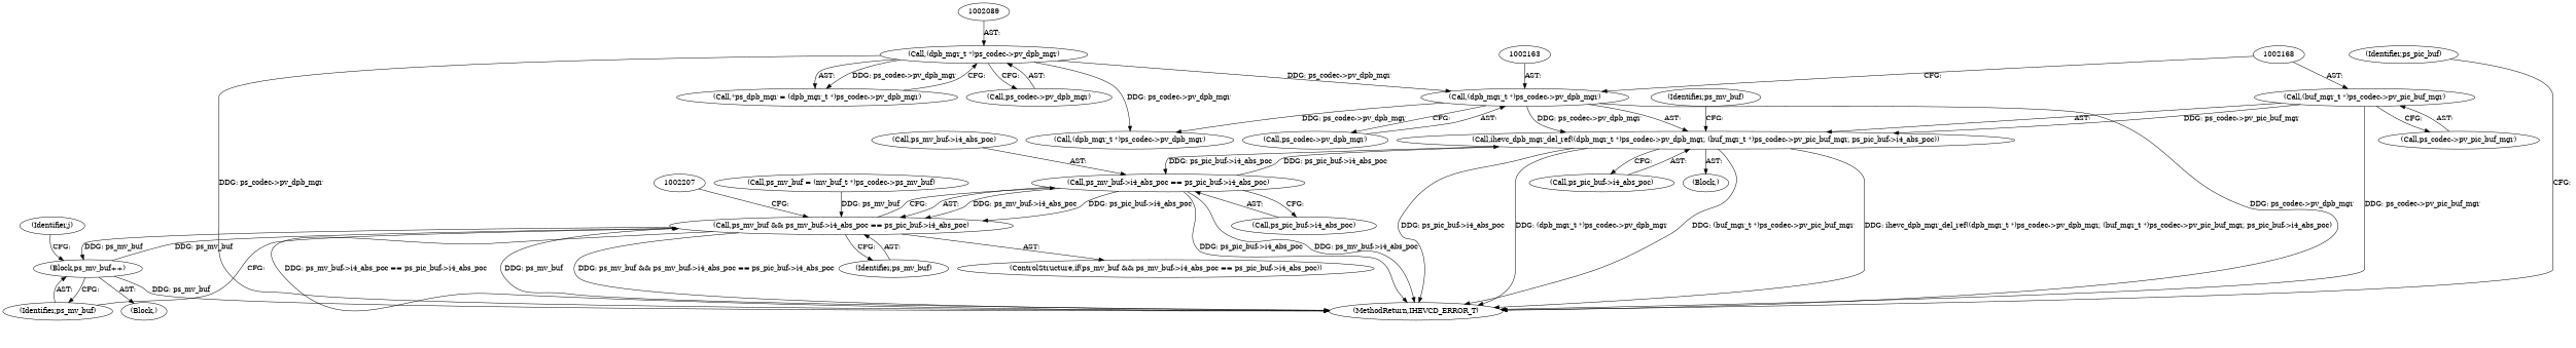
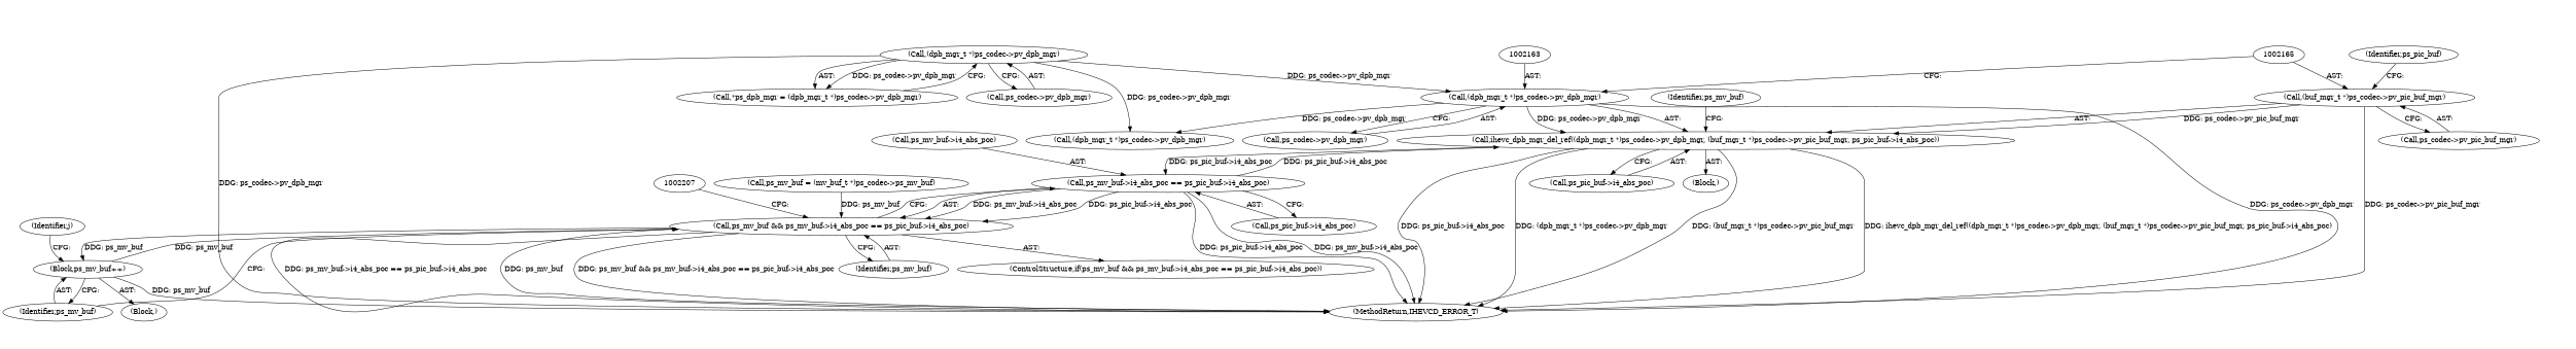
  digraph {
    n1 [label="(Call,ihevc_dpb_mgr_del_ref((dpb_mgr_t *)ps_codec->pv_dpb_mgr, (buf_mgr_t *)ps_codec->pv_pic_buf_mgr, ps_pic_buf->i4_abs_poc))"]
    n2 [label="(Call,ps_mv_buf->i4_abs_poc == ps_pic_buf->i4_abs_poc)"]
    n3 [label="(Call,ps_pic_buf->i4_abs_poc)"]
    n4 [label="(MethodReturn,IHEVCD_ERROR_T)"]
    n5 [label="(Block,)"]
    n6 [label="(Call,ps_mv_buf && ps_mv_buf->i4_abs_poc == ps_pic_buf->i4_abs_poc)"]
    n7 [label="(Call,ps_pic_buf->i4_abs_poc)"]
    n8 [label="(Call,(dpb_mgr_t *)ps_codec->pv_dpb_mgr)"]
    n9 [label="(Call,ps_codec->pv_dpb_mgr)"]
    n10 [label="(Call,(dpb_mgr_t *)ps_codec->pv_dpb_mgr)"]
    n11 [label="(Call,(dpb_mgr_t *)ps_codec->pv_dpb_mgr)"]
    n12 [label="(Call,ps_codec->pv_dpb_mgr)"]
    n13 [label="(Call,*ps_dpb_mgr = (dpb_mgr_t *)ps_codec->pv_dpb_mgr)"]
    n14 [label="(Call,(buf_mgr_t *)ps_codec->pv_pic_buf_mgr)"]
    n15 [label="(Call,ps_codec->pv_pic_buf_mgr)"]
    n16 [label="(Block,ps_mv_buf++)"]
    n17 [label="(Identifier,ps_mv_buf)"]
    n18 [label="(ControlStructure,if(ps_mv_buf && ps_mv_buf->i4_abs_poc == ps_pic_buf->i4_abs_poc))"]
    n19 [label="(Block,)"]
    n20 [label="(Identifier,ps_mv_buf)"]
    n21 [label="(Identifier,ps_pic_buf)"]
    n22 [label="(Identifier,ps_mv_buf)"]
    n23 [label="(Call,ps_mv_buf = (mv_buf_t *)ps_codec->ps_mv_buf)"]
    n24 [label="(Identifier,j)"]
    n25 [label="(Call,ps_mv_buf->i4_abs_poc)"]
    1002163
-   1002168
-   1002089
+   1002168 [label=1002165]
    1002207
    n1 -> n2 [label="DDG: ps_pic_buf->i4_abs_poc"]
    n1 -> n3 [label="CFG: "]
    n1 -> n4 [label="DDG: (dpb_mgr_t *)ps_codec->pv_dpb_mgr"]
    n1 -> n4 [label="DDG: ps_pic_buf->i4_abs_poc"]
    n1 -> n4 [label="DDG: (buf_mgr_t *)ps_codec->pv_pic_buf_mgr"]
    n1 -> n4 [label="DDG: ihevc_dpb_mgr_del_ref((dpb_mgr_t *)ps_codec->pv_dpb_mgr, (buf_mgr_t *)ps_codec->pv_pic_buf_mgr, ps_pic_buf->i4_abs_poc)"]
    n1 -> n5 [label="AST: "]
    n2 -> n1 [label="DDG: ps_pic_buf->i4_abs_poc"]
    n2 -> n4 [label="DDG: ps_pic_buf->i4_abs_poc"]
    n2 -> n4 [label="DDG: ps_mv_buf->i4_abs_poc"]
    n2 -> n6 [label="AST: "]
    n2 -> n6 [label="DDG: ps_mv_buf->i4_abs_poc"]
    n2 -> n6 [label="DDG: ps_pic_buf->i4_abs_poc"]
    n2 -> n7 [label="CFG: "]
    n3 -> n1 [label="AST: "]
    n6 -> n2 [label="CFG: "]
    n6 -> n4 [label="DDG: ps_mv_buf->i4_abs_poc == ps_pic_buf->i4_abs_poc"]
    n6 -> n4 [label="DDG: ps_mv_buf"]
    n6 -> n4 [label="DDG: ps_mv_buf && ps_mv_buf->i4_abs_poc == ps_pic_buf->i4_abs_poc"]
    n6 -> n16 [label="DDG: ps_mv_buf"]
    n6 -> n17 [label="CFG: "]
    n6 -> n18 [label="AST: "]
    n7 -> n2 [label="AST: "]
    n8 -> n1 [label="AST: "]
    n8 -> n1 [label="DDG: ps_codec->pv_dpb_mgr"]
    n8 -> n4 [label="DDG: ps_codec->pv_dpb_mgr"]
    n8 -> n9 [label="CFG: "]
    n8 -> n10 [label="DDG: ps_codec->pv_dpb_mgr"]
    n9 -> n8 [label="AST: "]
    n11 -> n4 [label="DDG: ps_codec->pv_dpb_mgr"]
    n11 -> n8 [label="DDG: ps_codec->pv_dpb_mgr"]
    n11 -> n10 [label="DDG: ps_codec->pv_dpb_mgr"]
    n11 -> n12 [label="CFG: "]
    n11 -> n13 [label="AST: "]
    n11 -> n13 [label="DDG: ps_codec->pv_dpb_mgr"]
    n12 -> n11 [label="AST: "]
    n13 -> n11 [label="CFG: "]
    n14 -> n1 [label="AST: "]
    n14 -> n1 [label="DDG: ps_codec->pv_pic_buf_mgr"]
    n14 -> n4 [label="DDG: ps_codec->pv_pic_buf_mgr"]
    n14 -> n15 [label="CFG: "]
    n15 -> n14 [label="AST: "]
    n16 -> n4 [label="DDG: ps_mv_buf"]
    n16 -> n6 [label="DDG: ps_mv_buf"]
    n16 -> n19 [label="AST: "]
    n16 -> n20 [label="CFG: "]
    n17 -> n6 [label="AST: "]
    n20 -> n6 [label="CFG: "]
    n20 -> n16 [label="AST: "]
-   n21 -> n4 [label="CFG: "]
+   n21 -> n14 [label="CFG: "]
    n22 -> n1 [label="CFG: "]
    n23 -> n6 [label="DDG: ps_mv_buf"]
    n24 -> n16 [label="CFG: "]
    n25 -> n2 [label="AST: "]
    1002163 -> n8 [label="AST: "]
    1002168 -> n8 [label="CFG: "]
    1002168 -> n14 [label="AST: "]
-   1002089 -> n11 [label="AST: "]
    1002207 -> n6 [label="CFG: "]
  }
